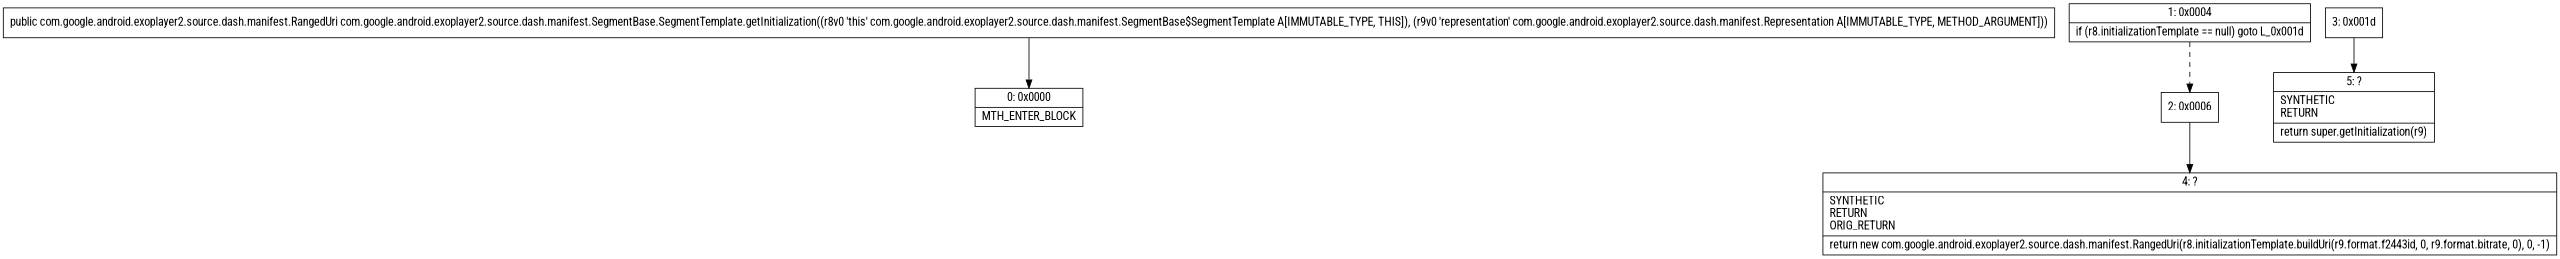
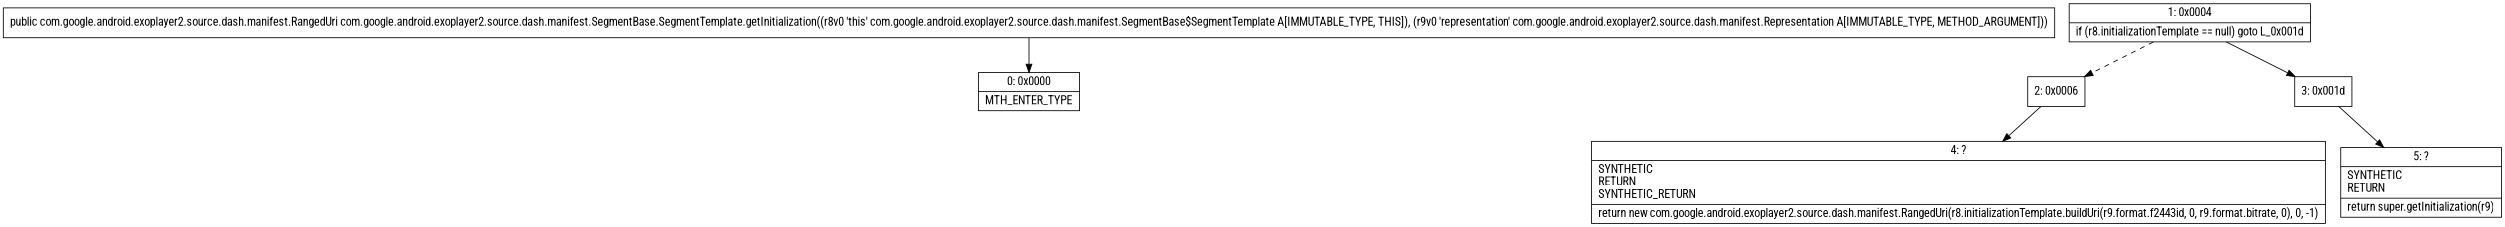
  digraph {
    fontname="Roboto Condensed"
    node [fontname="Roboto Condensed" shape=record]
    edge [fontname="Roboto Condensed"]
-   n1 [label="{0\:\ 0x0000|MTH_ENTER_BLOCK\l}"]
+   n1 [label="{0\:\ 0x0000|MTH_ENTER_TYPE\l}"]
    n2 [label="{1\:\ 0x0004|if (r8.initializationTemplate == null) goto L_0x001d\l}"]
    n3 [label="{2\:\ 0x0006}"]
    n4 [label="{3\:\ 0x001d}"]
-   n5 [label="{4\:\ ?|SYNTHETIC\lRETURN\lORIG_RETURN\l|return new com.google.android.exoplayer2.source.dash.manifest.RangedUri(r8.initializationTemplate.buildUri(r9.format.f2443id, 0, r9.format.bitrate, 0), 0, \-1)\l}"]
+   n5 [label="{4\:\ ?|SYNTHETIC\lRETURN\lSYNTHETIC_RETURN\l|return new com.google.android.exoplayer2.source.dash.manifest.RangedUri(r8.initializationTemplate.buildUri(r9.format.f2443id, 0, r9.format.bitrate, 0), 0, \-1)\l}"]
    n6 [label="{5\:\ ?|SYNTHETIC\lRETURN\l|return super.getInitialization(r9)\l}"]
    n7 [label="{public com.google.android.exoplayer2.source.dash.manifest.RangedUri com.google.android.exoplayer2.source.dash.manifest.SegmentBase.SegmentTemplate.getInitialization((r8v0 'this' com.google.android.exoplayer2.source.dash.manifest.SegmentBase$SegmentTemplate A[IMMUTABLE_TYPE, THIS]), (r9v0 'representation' com.google.android.exoplayer2.source.dash.manifest.Representation A[IMMUTABLE_TYPE, METHOD_ARGUMENT])) }"]
    n2 -> n3 [style=dashed]
+   n2 -> n4
    n3 -> n5
    n4 -> n6
    n7 -> n1
  }
